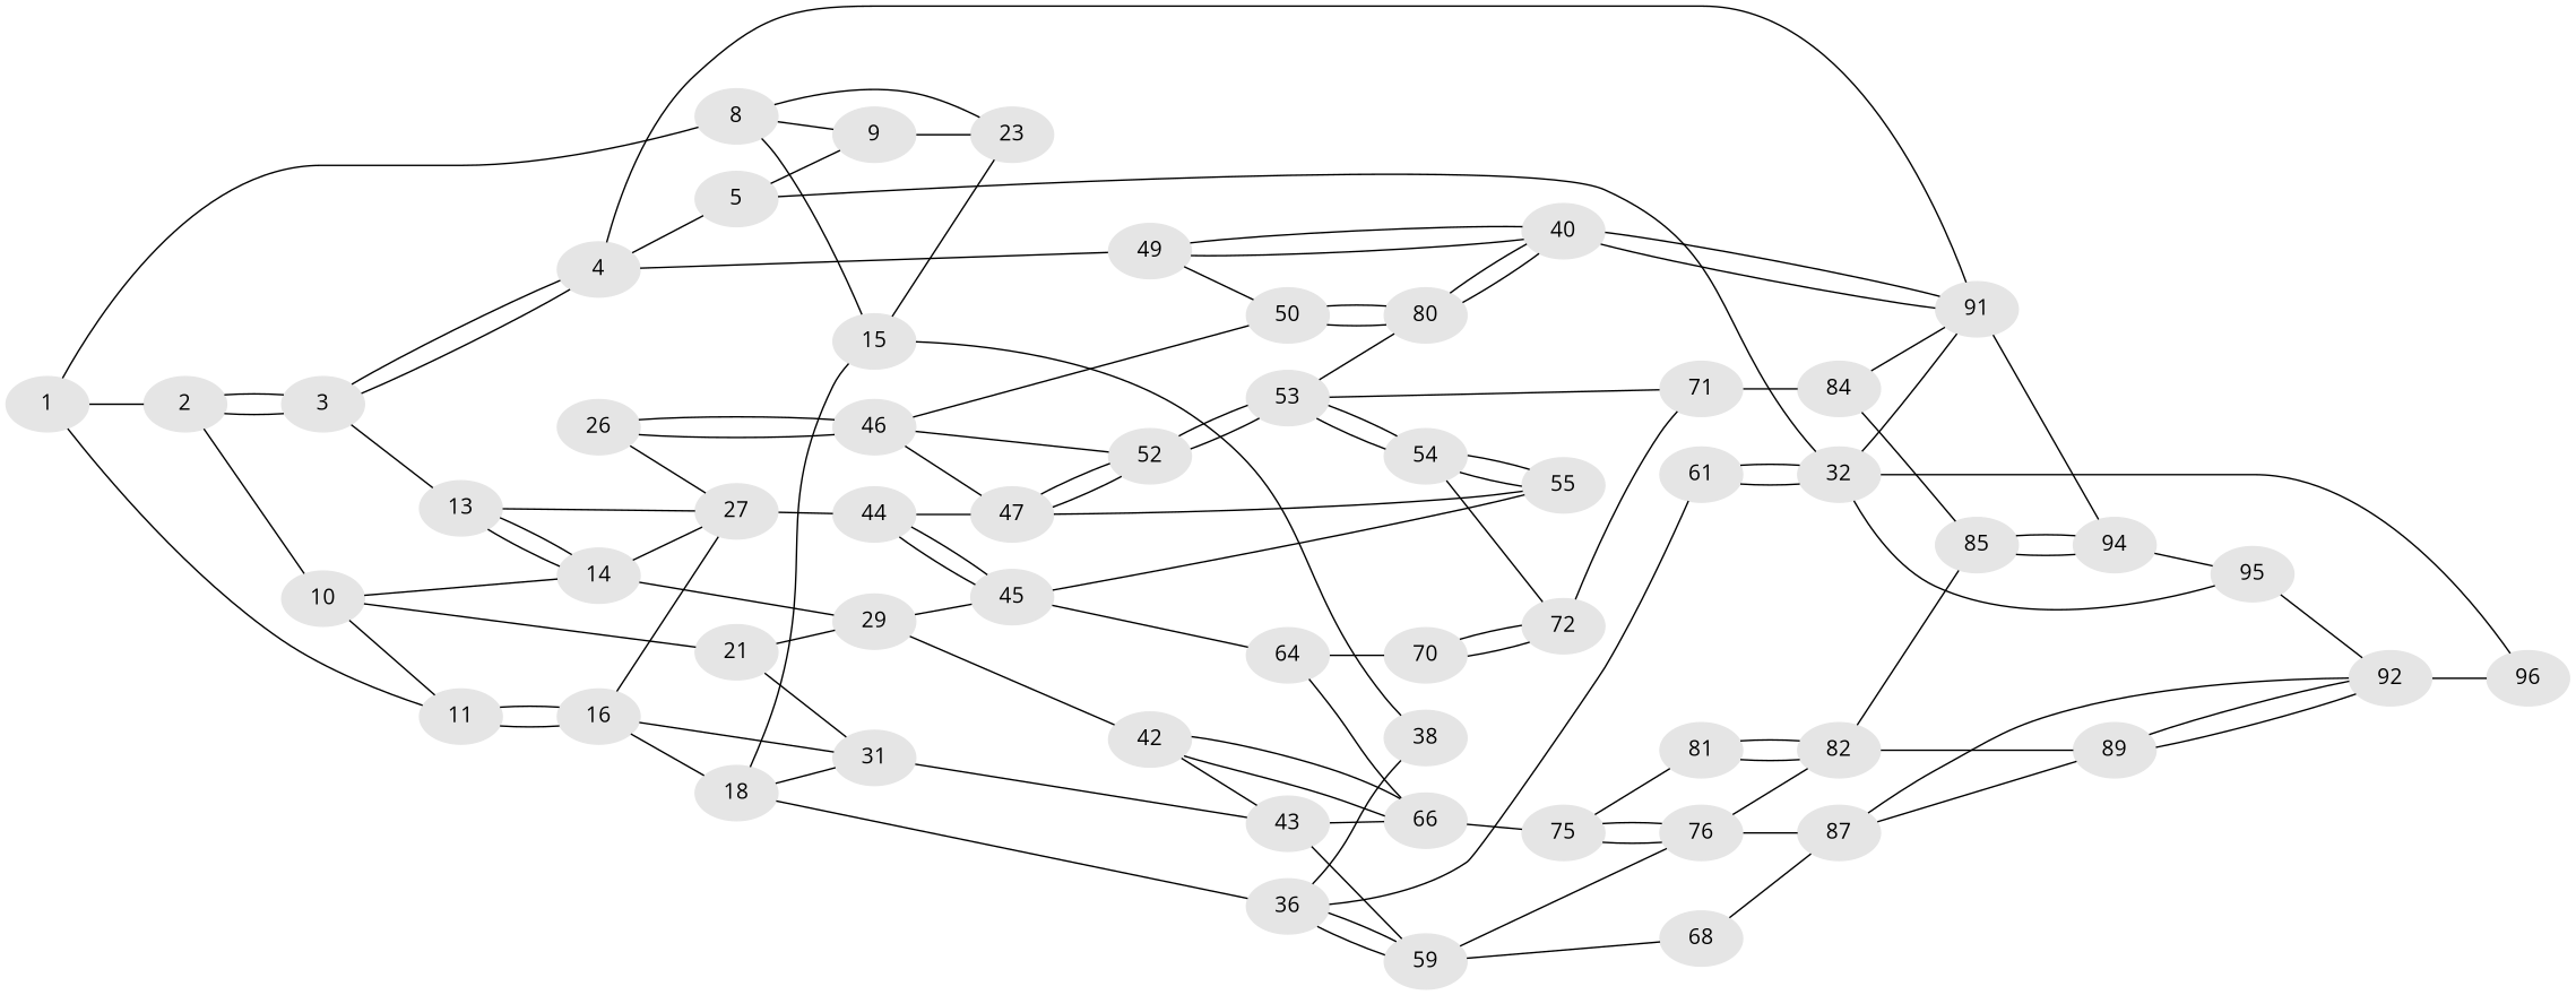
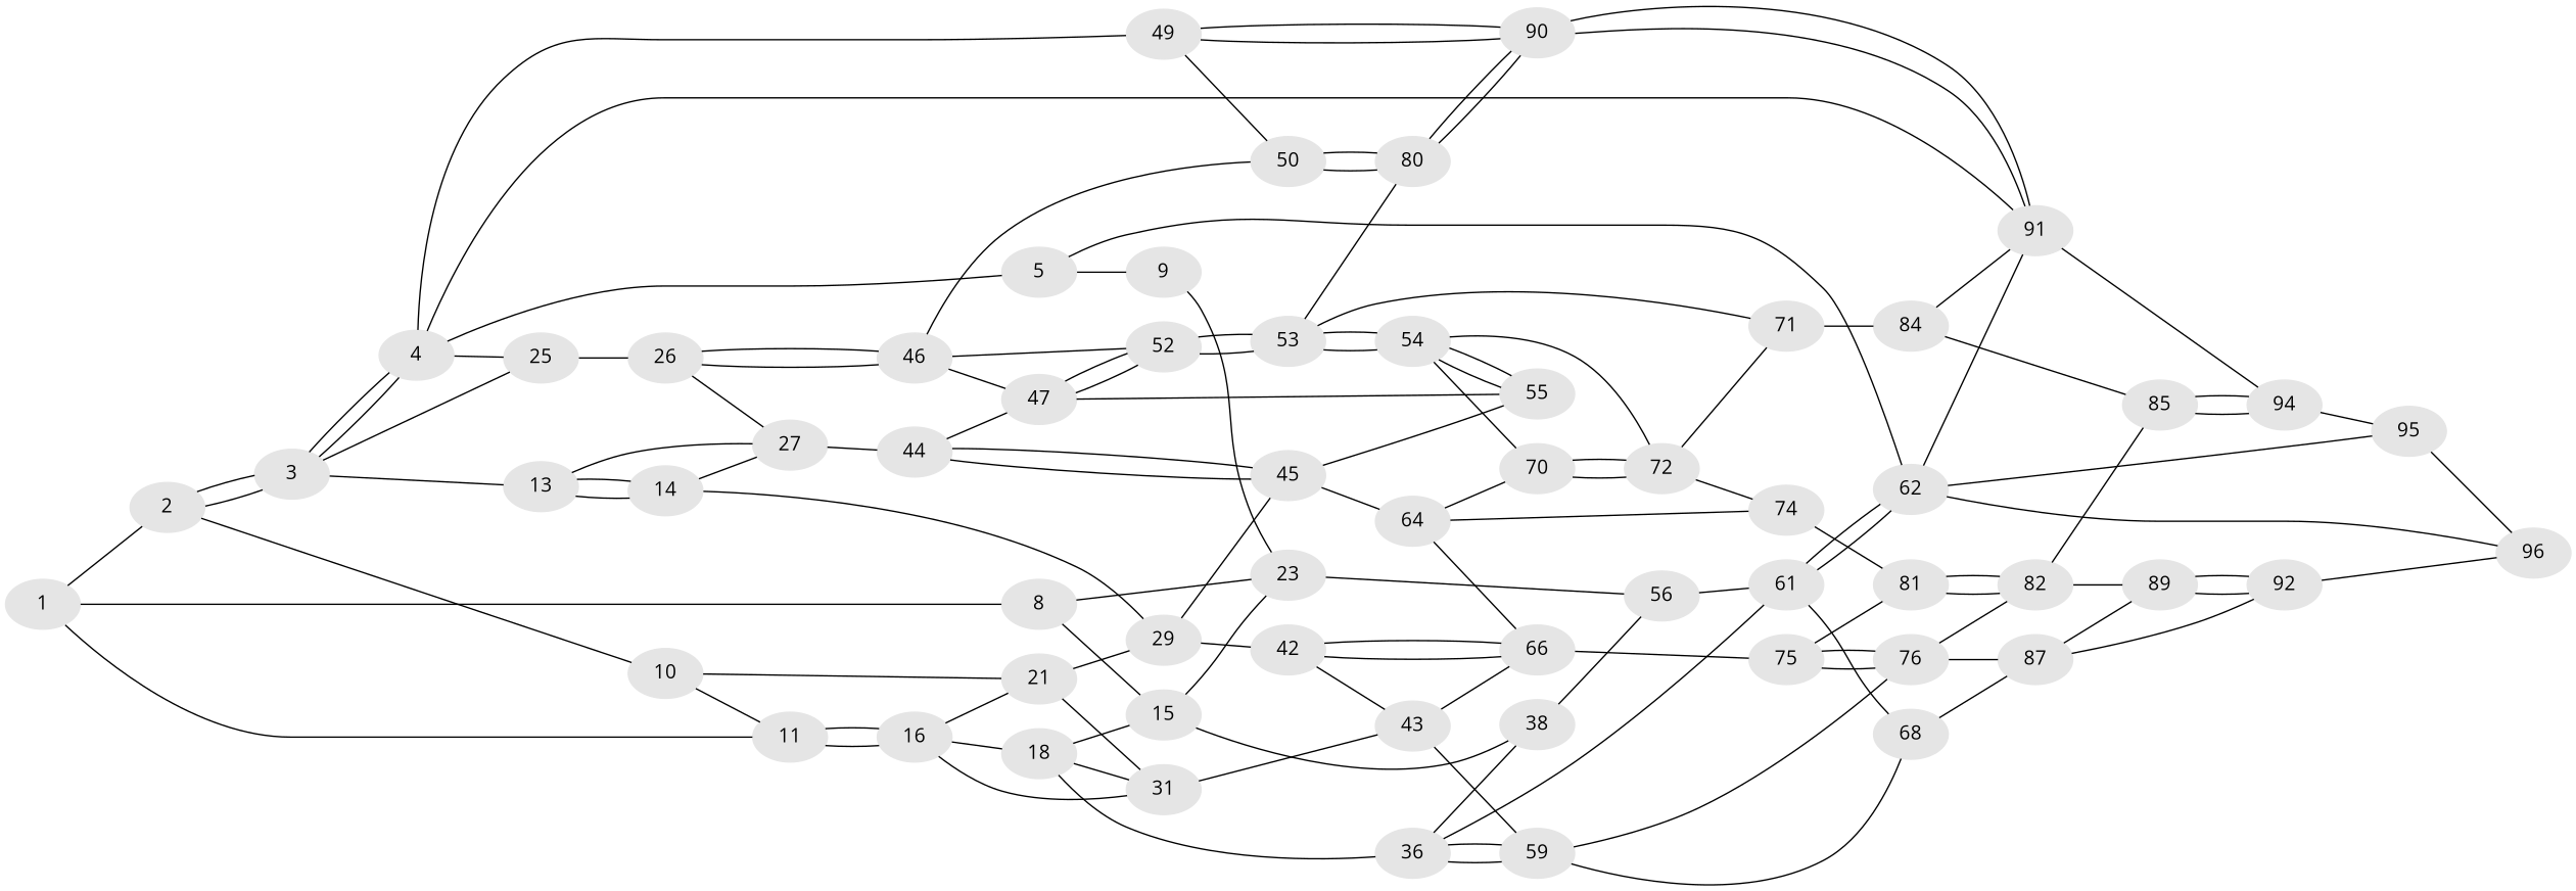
  graph {
    fontname="Open Sans"
    rankdir=LR
    node [color=gray90 fontname="Open Sans" style=filled]
    edge [fontname="Open Sans"]
    1 [super="+7"]
    2
    8 [super="+20"]
    11
    3 [super="+12"]
    10 [super="+15"]
    9 [super="+22"]
    n8 [label=15 super="+33"]
    23 [super="+34"]
    16 [super="+17"]
    4 [super="+24"]
    13
+   25
    14 [super="+28"]
    21 [super="+30"]
    5 [super="+6"]
    49
    91 [super="+97"]
    27 [super="+32"]
    26
-   62 [super="+101" label=32]
+   62 [super="+101"]
    50
-   90 [label=40]
+   90
    94 [super="+100"]
    95 [super="+102"]
    96 [super="+99"]
    38 [super="+39"]
+   56 [super="+60"]
    29 [super="+41"]
    31 [super="+40"]
    18 [super="+35"]
    44
    42
    45 [super="+57"]
    36 [super="+37"]
    43 [super="+58"]
    59 [super="+67"]
    61 [super="+63"]
    46 [super="+51"]
    47 [super="+48"]
    52
    66 [super="+71"]
    55
    64 [super="+65"]
    68
    76 [super="+83"]
    75
    70
+   74
    80
    53 [super="+77"]
    54 [super="+69"]
    n53 [label=71 super="+79"]
    72 [super="+73"]
    84 [super="+98"]
    87 [super="+88"]
    82 [super="+86"]
    81
    89
    92 [super="+93"]
    85
    1 -- 2
    1 -- 8
    1 -- 11
    2 -- 3
    2 -- 3
    2 -- 10
-   8 -- 9
    8 -- n8
    8 -- 23
    11 -- 16
    11 -- 16
    3 -- 4
    3 -- 4
    3 -- 13
+   3 -- 25
    10 -- 11
-   10 -- 14
    10 -- 21
    9 -- 23
    n8 -- 23
    n8 -- 38
-   16 -- 27
+   23 -- 56
+   16 -- 21
    16 -- 31
    16 -- 18
+   4 -- 25
    4 -- 5
    4 -- 49
    4 -- 91
    13 -- 14
    13 -- 14
    13 -- 27
+   25 -- 26
    14 -- 27
    14 -- 29
    21 -- 29
    21 -- 31
    5 -- 9 [weight=2]
    5 -- 62
    49 -- 50
    49 -- 90
    49 -- 90
    91 -- 94
    27 -- 44
    26 -- 27
    26 -- 46
    26 -- 46
    62 -- 91
    62 -- 95
    62 -- 96
    50 -- 80
    50 -- 80
    90 -- 91
    90 -- 91
    94 -- 95 [weight=2]
-   95 -- 92
+   95 -- 96
+   38 -- 56 [weight=2]
+   56 -- 61
    29 -- 42
    29 -- 45
    31 -- 43
    18 -- n8
    18 -- 31
    18 -- 36
    44 -- 45
    44 -- 45
    44 -- 47
    42 -- 43
    42 -- 66
    42 -- 66
    45 -- 55
    45 -- 64
    36 -- 38
    36 -- 59
    36 -- 59
    36 -- 61
    43 -- 59
    43 -- 66
    59 -- 68
    59 -- 76
    61 -- 62
    61 -- 62
+   61 -- 68
    46 -- 50
    46 -- 47
    46 -- 52
    47 -- 52
    47 -- 52
    47 -- 55
    52 -- 53
    52 -- 53
    66 -- 75
    64 -- 66
    64 -- 70
+   64 -- 74
    68 -- 87
    76 -- 87
    76 -- 82
    75 -- 76
    75 -- 76
    75 -- 81
    70 -- 72
    70 -- 72
+   74 -- 81
    80 -- 90
    80 -- 90
    53 -- 80
    53 -- 54
    53 -- 54
    53 -- n53
    54 -- 55
    54 -- 55
+   54 -- 70
    54 -- 72
    n53 -- 84 [weight=2]
+   72 -- 74
    72 -- n53
    84 -- 91
    84 -- 85
    87 -- 89
    87 -- 92
    82 -- 89
    82 -- 85
    81 -- 82
    81 -- 82
    89 -- 92
    89 -- 92
    92 -- 96 [weight=2]
    85 -- 94
    85 -- 94
  }
